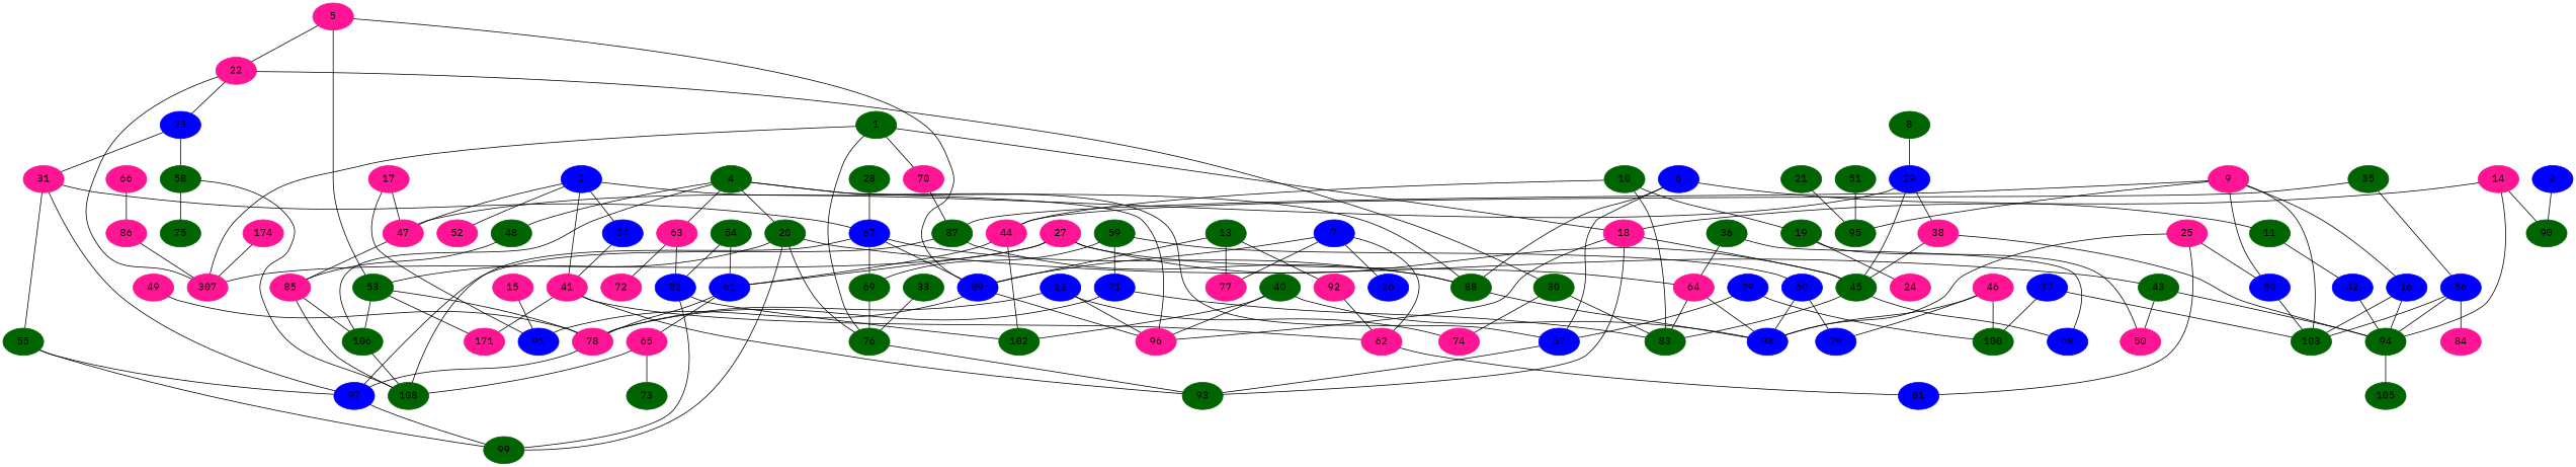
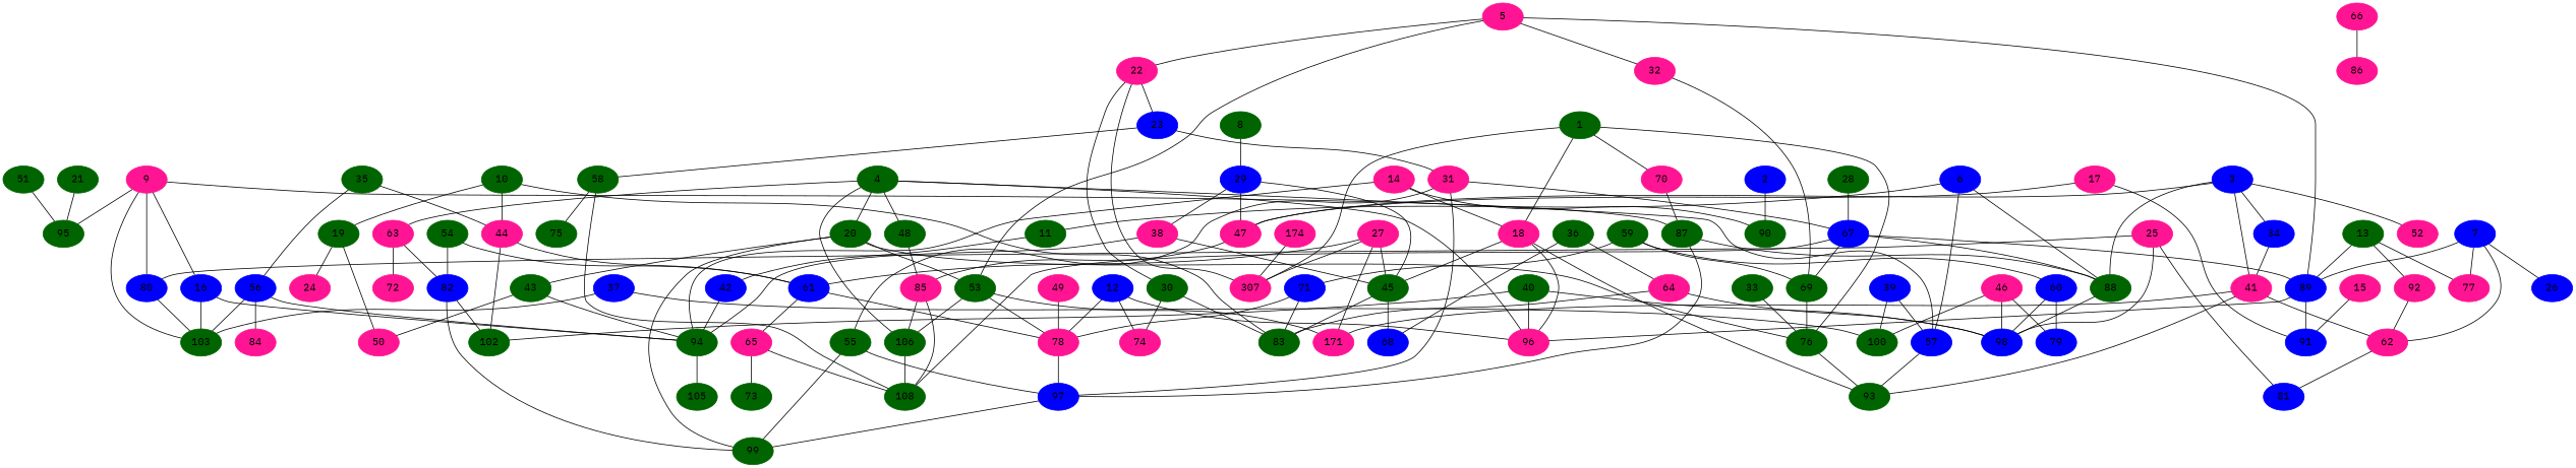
  graph {
    fontname="IBM Plex Mono"
    node [color=darkgreen fontname="IBM Plex Mono" style=filled]
    edge [fontname="IBM Plex Mono"]
    18 [color=deeppink]
    1
    70 [color=deeppink]
    76
    n5 [color=deeppink label=307]
    96 [color=deeppink]
    45
    93
    87
    2 [color=blue]
    90
    3 [color=blue]
    34 [color=blue]
    41 [color=deeppink]
    47 [color=deeppink]
    52 [color=deeppink]
    88
    62 [color=deeppink]
    n19 [color=deeppink label=171]
    85 [color=deeppink]
    98 [color=blue]
    4
    20
    48
    57 [color=blue]
    63 [color=deeppink]
    106
    53
    43
    99
    82 [color=blue]
    72 [color=deeppink]
    108
    5 [color=deeppink]
    22 [color=deeppink]
+   32 [color=deeppink]
    89 [color=blue]
    23 [color=blue]
    30
    69
    78 [color=deeppink]
    91 [color=blue]
    6 [color=blue]
    11
    42 [color=blue]
    7 [color=blue]
    26 [color=blue]
    77 [color=deeppink]
    81 [color=blue]
    29 [color=blue]
    8
    38 [color=deeppink]
    9 [color=deeppink]
    16 [color=blue]
    80 [color=blue]
    95
    103
    94
    97 [color=blue]
    10
    19
    44 [color=deeppink]
    83
    24 [color=deeppink]
    50 [color=deeppink]
    61 [color=blue]
    102
    12 [color=blue]
    74 [color=deeppink]
    13
    92 [color=deeppink]
    14 [color=deeppink]
    105
    15 [color=deeppink]
    17 [color=deeppink]
    68 [color=blue]
    21
    31 [color=deeppink]
    58
    67 [color=blue]
    55
    75
    25 [color=deeppink]
    27 [color=deeppink]
    65 [color=deeppink]
    28
    33
    35
    56 [color=blue]
    84 [color=deeppink]
    64 [color=deeppink]
    36
    37 [color=blue]
    100
    39 [color=blue]
    40
    46 [color=deeppink]
    79 [color=blue]
    49 [color=deeppink]
    51
    54
    59
    60 [color=blue]
    71 [color=blue]
    73
    66 [color=deeppink]
    86 [color=deeppink]
    n108 [color=deeppink label=174]
    18 -- 96
    18 -- 45
    18 -- 93
    1 -- 18
    1 -- 70
    1 -- 76
    1 -- n5
    70 -- 87
    76 -- 93
    45 -- 83
    45 -- 68
    87 -- 88
    87 -- 97
    2 -- 90
    3 -- 34
    3 -- 41
    3 -- 47
    3 -- 52
    3 -- 88
    34 -- 41
    41 -- 93
    41 -- 62
    41 -- n19
    47 -- 85
    88 -- 98
    62 -- 81
    85 -- 106
    85 -- 108
    4 -- 96
    4 -- 20
    4 -- 48
    4 -- 57
    4 -- 63
    4 -- 106
    20 -- 76
    20 -- 53
    20 -- 43
    20 -- 99
    48 -- 85
    57 -- 93
    63 -- 82
    63 -- 72
    106 -- 108
    53 -- n19
    53 -- 106
    53 -- 78
    43 -- 94
    43 -- 50
    82 -- 99
    82 -- 102
    5 -- 53
    5 -- 22
+   5 -- 32
    5 -- 89
    22 -- n5
    22 -- 23
    22 -- 30
+   32 -- 69
    89 -- 96
    89 -- 91
    23 -- 31
    23 -- 58
    30 -- 83
    30 -- 74
    69 -- 76
    78 -- 97
    6 -- 88
    6 -- 57
    6 -- 11
    11 -- 42
    42 -- 94
    7 -- 62
    7 -- 89
    7 -- 26
    7 -- 77
    29 -- 45
    29 -- 47
    29 -- 38
    8 -- 29
    38 -- 45
    38 -- 94
    9 -- 87
    9 -- 16
    9 -- 80
    9 -- 95
    9 -- 103
    16 -- 103
    16 -- 94
    80 -- 103
    94 -- 105
    97 -- 99
    10 -- 19
    10 -- 44
    10 -- 83
    19 -- 24
    19 -- 50
    44 -- 61
    44 -- 102
    61 -- 78
    61 -- 65
    12 -- 96
    12 -- 78
    12 -- 74
    13 -- 89
    13 -- 77
    13 -- 92
    92 -- 62
    14 -- 18
    14 -- 90
    14 -- 94
    15 -- 91
    17 -- 47
    17 -- 91
    21 -- 95
    31 -- 97
    31 -- 67
    31 -- 55
    58 -- 108
    58 -- 75
    67 -- 88
    67 -- 108
    67 -- 89
    67 -- 69
    55 -- 99
    55 -- 97
    25 -- 98
    25 -- 81
    25 -- 80
    27 -- n5
    27 -- 45
-   27 -- 64
+   27 -- n19
    27 -- 61
    65 -- 108
    65 -- 73
    28 -- 67
    33 -- 76
    35 -- 44
    35 -- 56
    56 -- 103
    56 -- 94
    56 -- 84
    64 -- 98
    64 -- 83
    36 -- 68
    36 -- 64
    37 -- 103
    37 -- 100
    39 -- 57
    39 -- 100
    40 -- 96
    40 -- 98
    40 -- 102
    46 -- 98
    46 -- 100
    46 -- 79
    49 -- 78
    51 -- 95
    54 -- 82
    54 -- 61
    59 -- 69
    59 -- 60
    59 -- 71
    60 -- 98
    60 -- 79
    71 -- 78
    71 -- 83
    66 -- 86
-   86 -- n5
    n108 -- n5
  }
